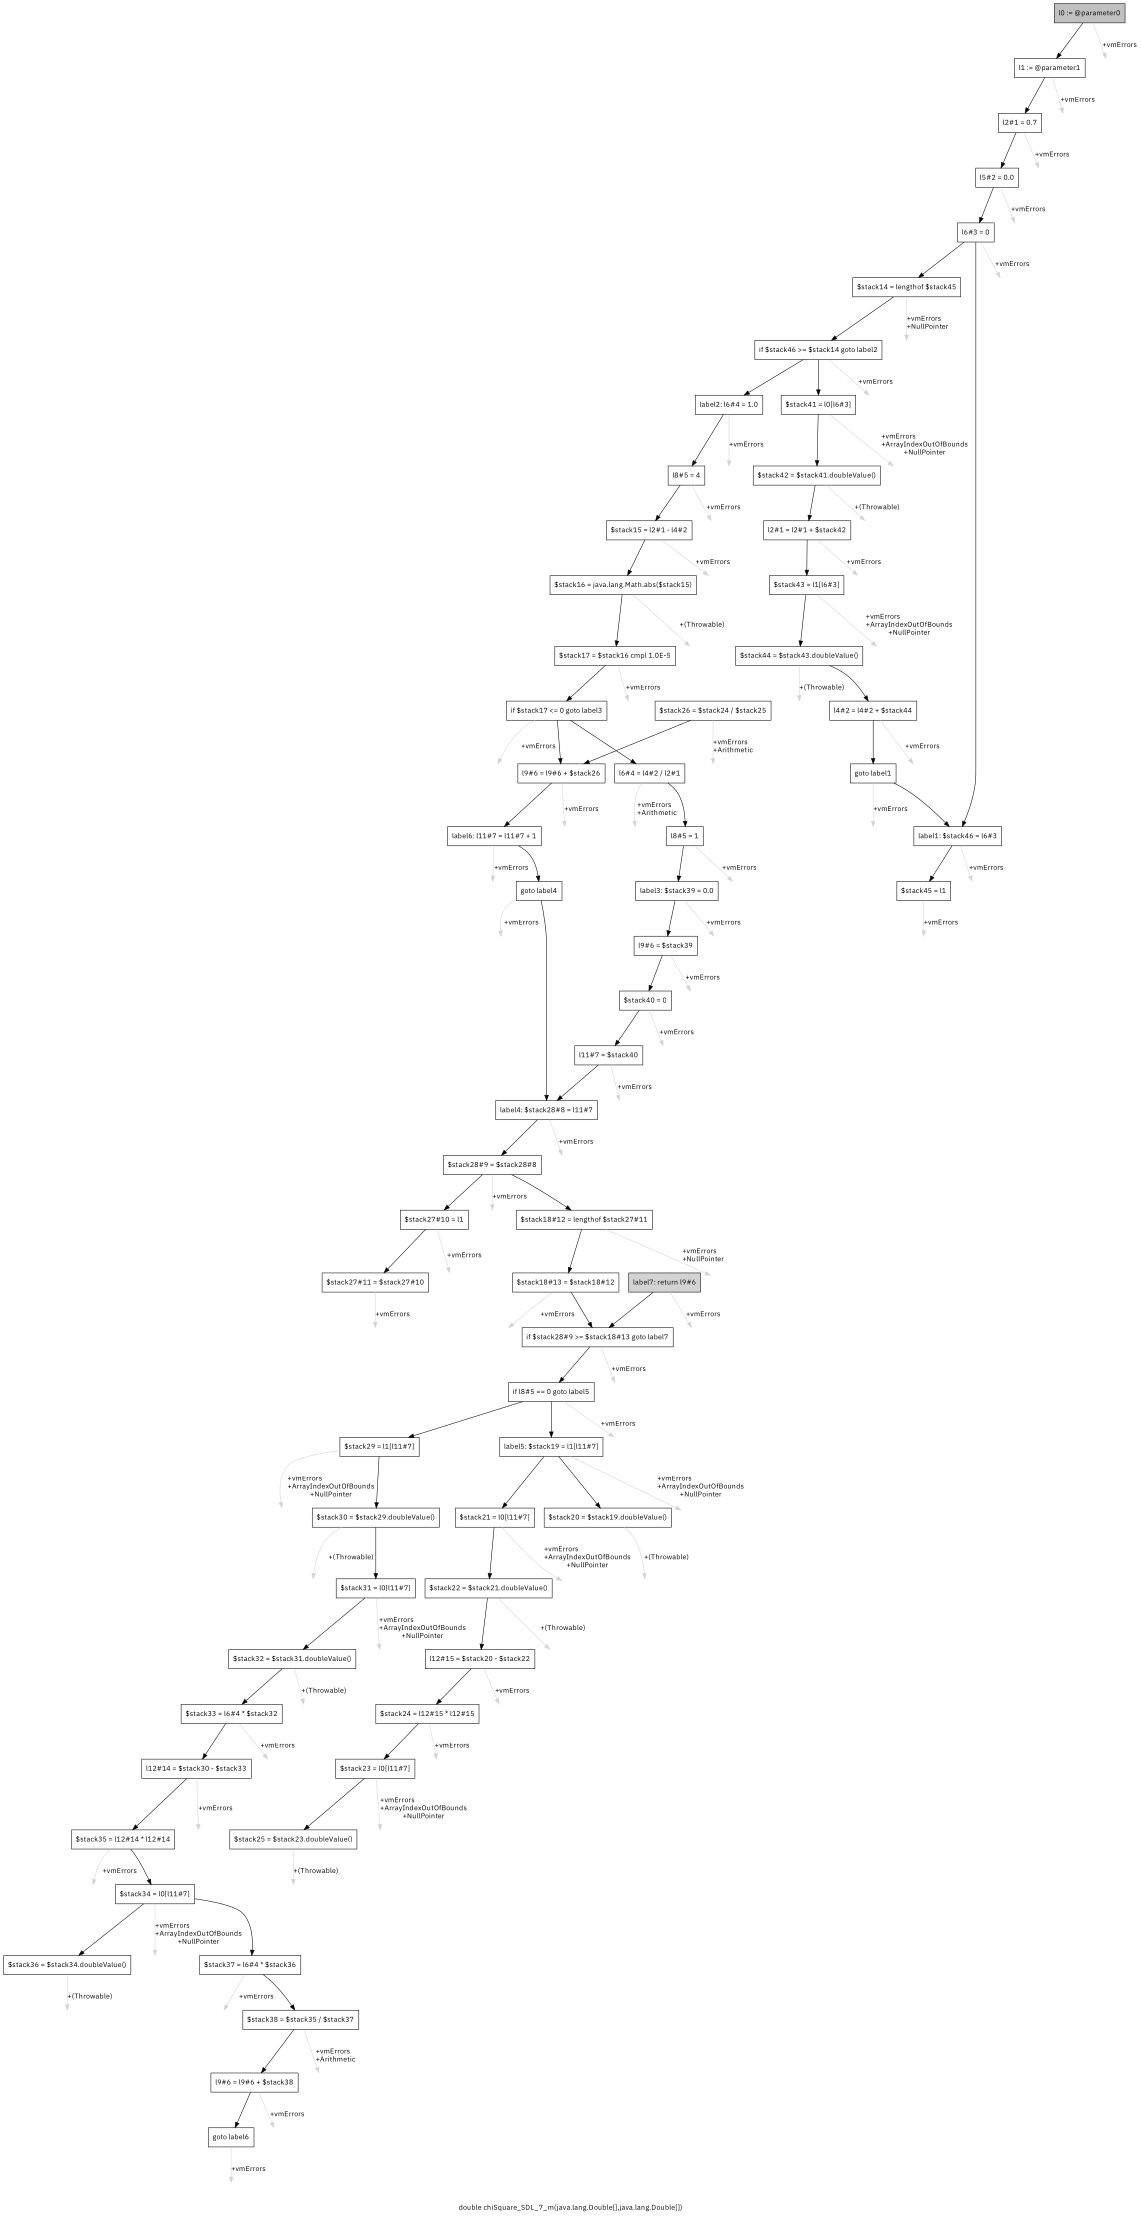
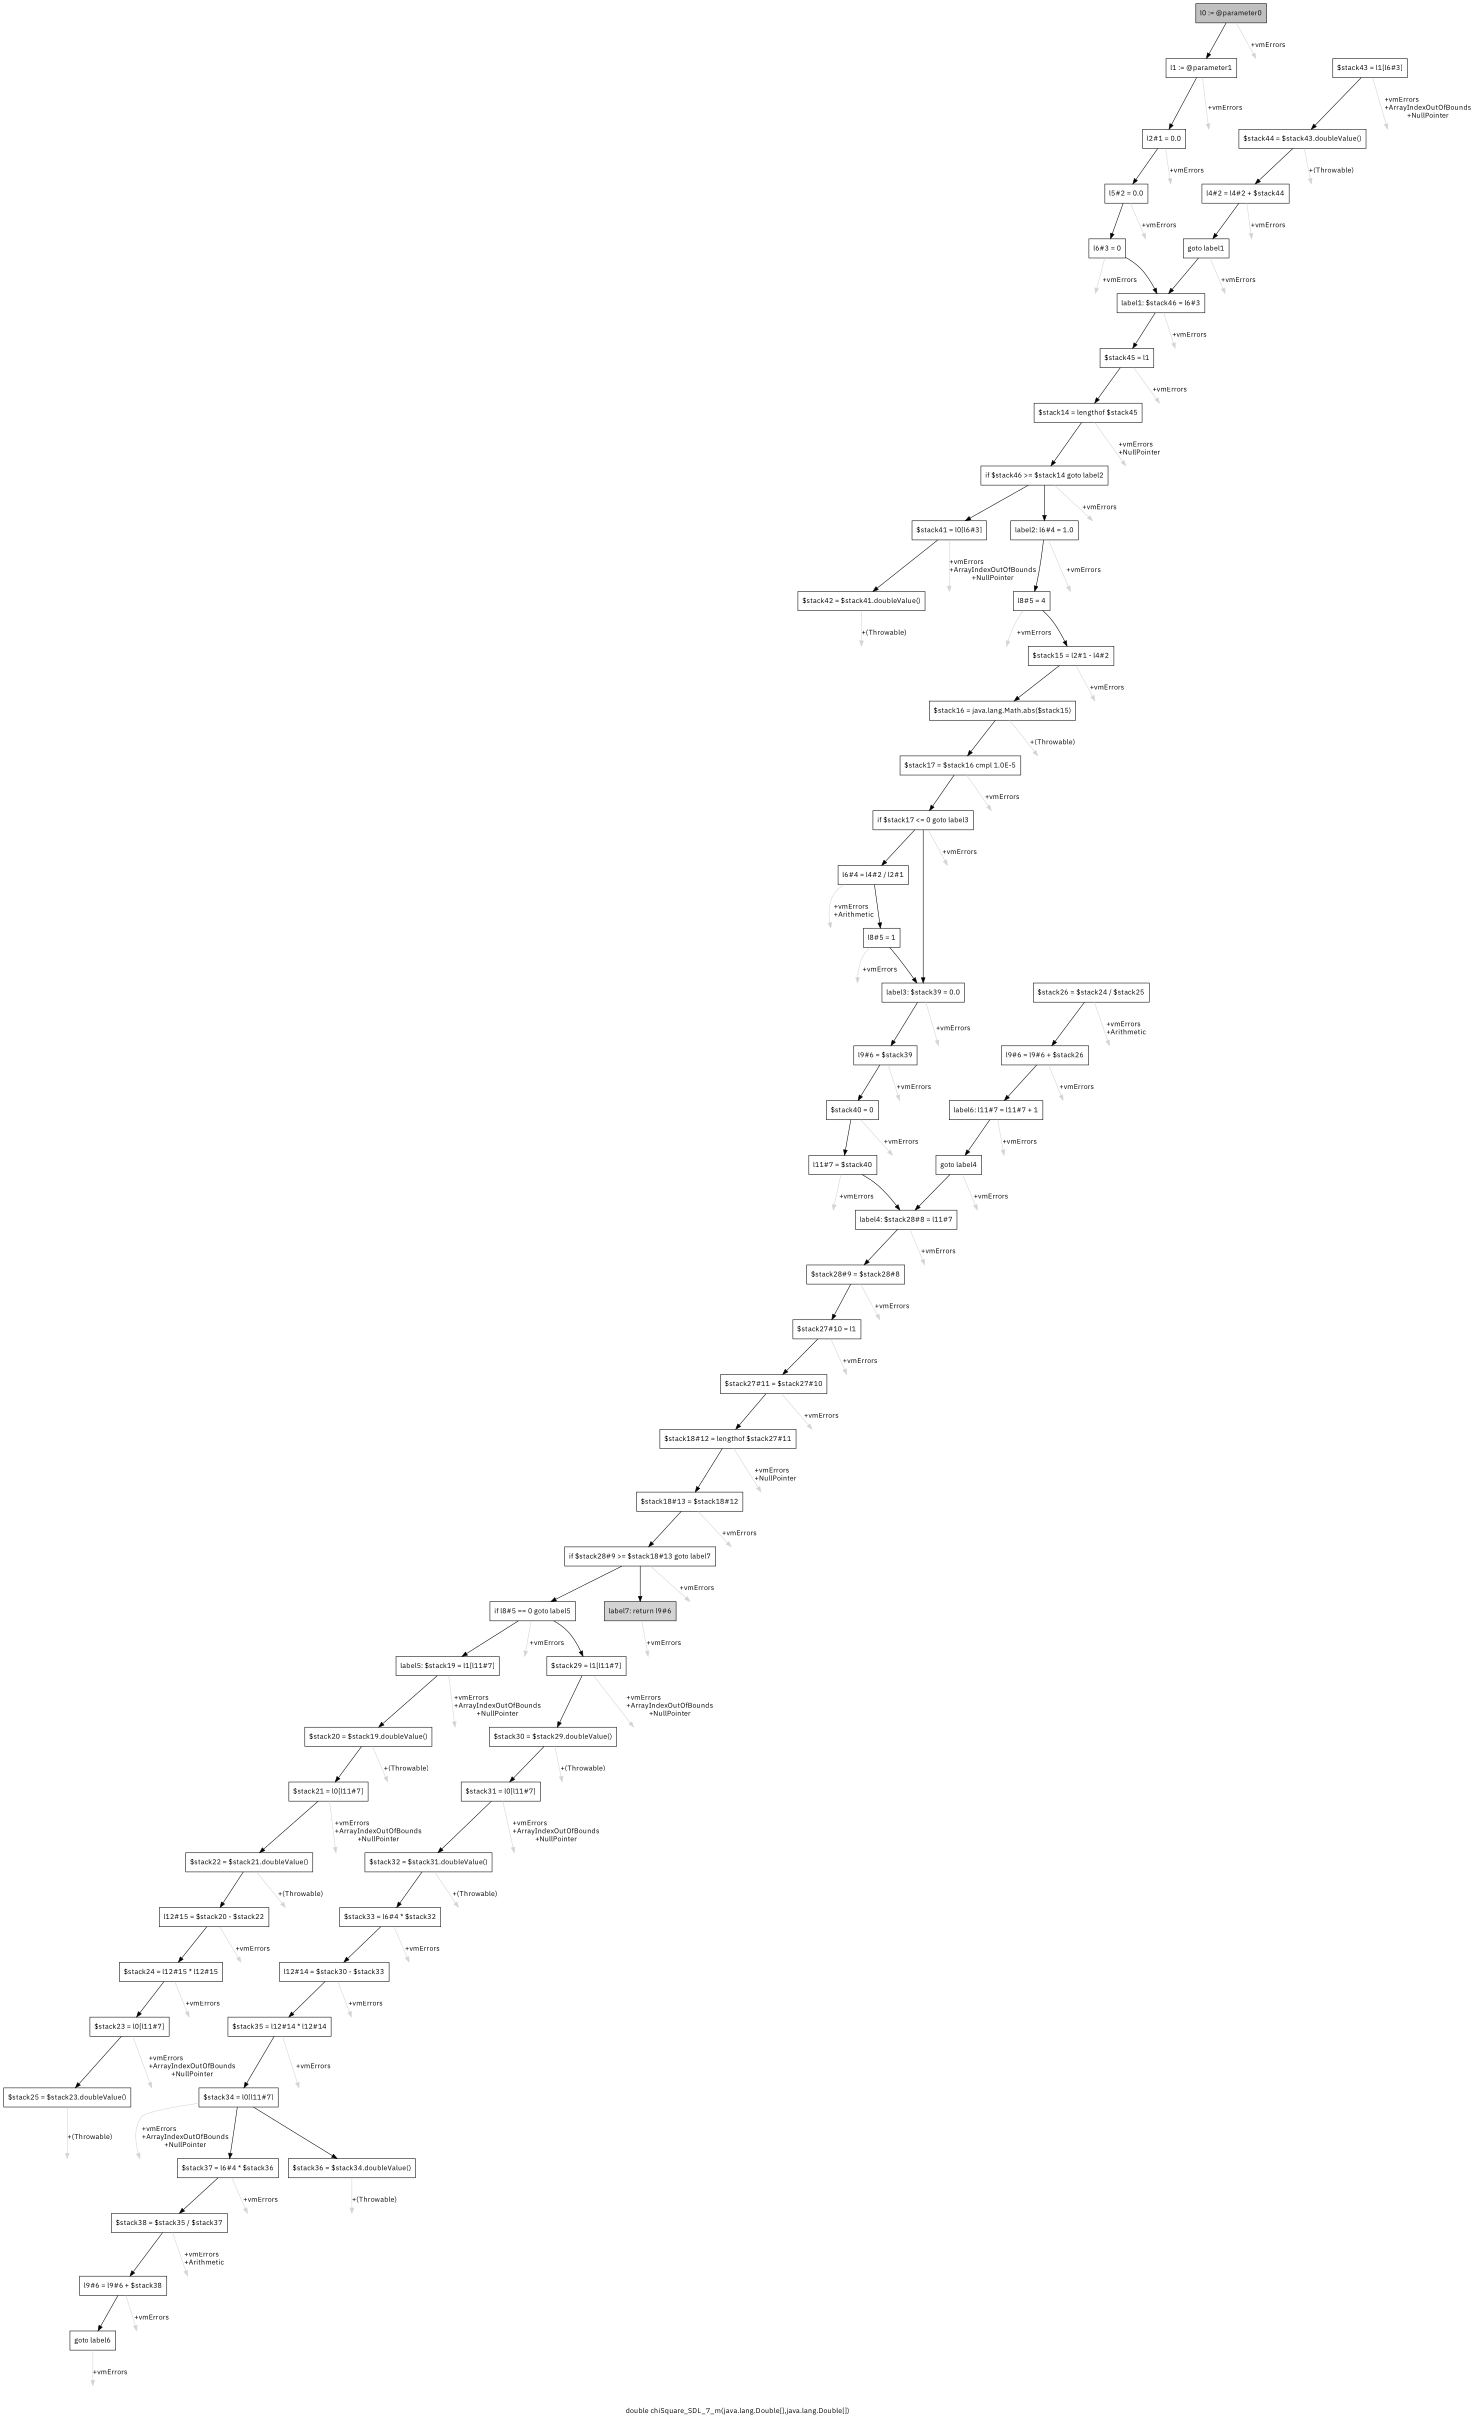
  digraph {
    fontname="IBM Plex Sans"
    label="double chiSquare_SDL_7_m(java.lang.Double[],java.lang.Double[])"
    node [fontname="IBM Plex Sans" shape=box style=invis]
    edge [color=black fontname="IBM Plex Sans"]
    n1 [fillcolor=gray label="l0 := @parameter0" style=filled]
    n2 [label="l1 := @parameter1" style=""]
    n3 [label=Esc]
-   n4 [label="l2#1 = 0.7" style=""]
+   n4 [label="l2#1 = 0.0" style=""]
    n5 [label=Esc]
    n6 [label="l5#2 = 0.0" style=""]
    n7 [label=Esc]
    n8 [label="l6#3 = 0" style=""]
    n9 [label=Esc]
    n10 [label="label1: $stack46 = l6#3" style=""]
    n11 [label=Esc]
    n12 [label="$stack45 = l1" style=""]
    n13 [label=Esc]
    n14 [label="$stack14 = lengthof $stack45" style=""]
    n15 [label=Esc]
    n16 [label="if $stack46 >= $stack14 goto label2" style=""]
    n17 [label=Esc]
    n18 [label="$stack41 = l0[l6#3]" style=""]
    n19 [label="label2: l6#4 = 1.0" style=""]
    n20 [label=Esc]
    n21 [label="$stack42 = $stack41.doubleValue()" style=""]
    n22 [label=Esc]
    n23 [label="l8#5 = 4" style=""]
    n24 [label=Esc]
-   n25 [label="l2#1 = l2#1 + $stack42" style=""]
    n26 [label=Esc]
    n27 [label="$stack15 = l2#1 - l4#2" style=""]
    n28 [label=Esc]
    n29 [label="$stack43 = l1[l6#3]" style=""]
    n30 [label=Esc]
    n31 [label="$stack44 = $stack43.doubleValue()" style=""]
    n32 [label=Esc]
    n33 [label="l4#2 = l4#2 + $stack44" style=""]
    n34 [label=Esc]
    n35 [label="goto label1" style=""]
    n36 [label=Esc]
    n37 [label=Esc]
    n38 [label="$stack16 = java.lang.Math.abs($stack15)" style=""]
    n39 [label=Esc]
    n40 [label="$stack17 = $stack16 cmpl 1.0E-5" style=""]
    n41 [label=Esc]
    n42 [label="if $stack17 <= 0 goto label3" style=""]
    n43 [label=Esc]
    n44 [label="l6#4 = l4#2 / l2#1" style=""]
    n45 [label="label3: $stack39 = 0.0" style=""]
    n46 [label=Esc]
    n47 [label="l8#5 = 1" style=""]
    n48 [label=Esc]
    n49 [label="l9#6 = $stack39" style=""]
    n50 [label=Esc]
    n51 [label=Esc]
    n52 [label="$stack40 = 0" style=""]
    n53 [label=Esc]
    n54 [label="l11#7 = $stack40" style=""]
    n55 [label=Esc]
    n56 [label="label4: $stack28#8 = l11#7" style=""]
    n57 [label=Esc]
    n58 [label="$stack28#9 = $stack28#8" style=""]
    n59 [label=Esc]
    n60 [label="$stack27#10 = l1" style=""]
    n61 [label=Esc]
    n62 [label="$stack27#11 = $stack27#10" style=""]
    n63 [label=Esc]
    n64 [label="$stack18#12 = lengthof $stack27#11" style=""]
    n65 [label=Esc]
    n66 [label="$stack18#13 = $stack18#12" style=""]
    n67 [label=Esc]
    n68 [label="if $stack28#9 >= $stack18#13 goto label7" style=""]
    n69 [label=Esc]
    n70 [label="if l8#5 == 0 goto label5" style=""]
    n71 [fillcolor=lightgray label="label7: return l9#6" style=filled]
    n72 [label=Esc]
    n73 [label="$stack29 = l1[l11#7]" style=""]
    n74 [label="label5: $stack19 = l1[l11#7]" style=""]
    n75 [label=Esc]
    n76 [label=Esc]
    n77 [label="$stack30 = $stack29.doubleValue()" style=""]
    n78 [label=Esc]
    n79 [label="$stack20 = $stack19.doubleValue()" style=""]
    n80 [label=Esc]
    n81 [label="$stack31 = l0[l11#7]" style=""]
    n82 [label=Esc]
    n83 [label="$stack21 = l0[l11#7]" style=""]
    n84 [label=Esc]
    n85 [label="$stack32 = $stack31.doubleValue()" style=""]
    n86 [label=Esc]
    n87 [label="$stack33 = l6#4 * $stack32" style=""]
    n88 [label=Esc]
    n89 [label="l12#14 = $stack30 - $stack33" style=""]
    n90 [label=Esc]
    n91 [label="$stack35 = l12#14 * l12#14" style=""]
    n92 [label=Esc]
    n93 [label="$stack34 = l0[l11#7]" style=""]
    n94 [label=Esc]
    n95 [label="$stack36 = $stack34.doubleValue()" style=""]
    n96 [label=Esc]
    n97 [label="$stack37 = l6#4 * $stack36" style=""]
    n98 [label=Esc]
    n99 [label="$stack38 = $stack35 / $stack37" style=""]
    n100 [label=Esc]
    n101 [label="l9#6 = l9#6 + $stack38" style=""]
    n102 [label=Esc]
    n103 [label="goto label6" style=""]
    n104 [label=Esc]
    n105 [label=Esc]
    n106 [label="label6: l11#7 = l11#7 + 1" style=""]
    n107 [label="goto label4" style=""]
    n108 [label=Esc]
    n109 [label=Esc]
    n110 [label="$stack22 = $stack21.doubleValue()" style=""]
    n111 [label=Esc]
    n112 [label="l12#15 = $stack20 - $stack22" style=""]
    n113 [label=Esc]
    n114 [label="$stack24 = l12#15 * l12#15" style=""]
    n115 [label=Esc]
    n116 [label="$stack23 = l0[l11#7]" style=""]
    n117 [label=Esc]
    n118 [label="$stack25 = $stack23.doubleValue()" style=""]
    n119 [label=Esc]
    n120 [label=Esc]
    n121 [label="$stack26 = $stack24 / $stack25" style=""]
    n122 [label="l9#6 = l9#6 + $stack26" style=""]
    n123 [label=Esc]
    n124 [label=Esc]
    n1 -> n2
    n1 -> n3 [color=lightgray label="\l+vmErrors"]
    n2 -> n4
    n2 -> n5 [color=lightgray label="\l+vmErrors"]
    n4 -> n6
    n4 -> n7 [color=lightgray label="\l+vmErrors"]
    n6 -> n8
    n6 -> n9 [color=lightgray label="\l+vmErrors"]
    n8 -> n10
    n8 -> n11 [color=lightgray label="\l+vmErrors"]
    n10 -> n12
    n10 -> n13 [color=lightgray label="\l+vmErrors"]
-   n8 -> n14
+   n12 -> n14
    n12 -> n15 [color=lightgray label="\l+vmErrors"]
    n14 -> n16
    n14 -> n17 [color=lightgray label="\l+vmErrors\l+NullPointer"]
    n16 -> n18
    n16 -> n19
    n16 -> n20 [color=lightgray label="\l+vmErrors"]
    n18 -> n21
    n18 -> n22 [color=lightgray label="\l+vmErrors\l+ArrayIndexOutOfBounds\l+NullPointer"]
    n19 -> n23
    n19 -> n24 [color=lightgray label="\l+vmErrors"]
-   n21 -> n25
    n21 -> n26 [color=lightgray label="\l+(Throwable)"]
    n23 -> n27
    n23 -> n28 [color=lightgray label="\l+vmErrors"]
-   n25 -> n29
-   n25 -> n30 [color=lightgray label="\l+vmErrors"]
    n27 -> n38
    n27 -> n39 [color=lightgray label="\l+vmErrors"]
    n29 -> n31
    n29 -> n32 [color=lightgray label="\l+vmErrors\l+ArrayIndexOutOfBounds\l+NullPointer"]
    n31 -> n33
    n31 -> n34 [color=lightgray label="\l+(Throwable)"]
    n33 -> n35
    n33 -> n36 [color=lightgray label="\l+vmErrors"]
    n35 -> n10
    n35 -> n37 [color=lightgray label="\l+vmErrors"]
    n38 -> n40
    n38 -> n41 [color=lightgray label="\l+(Throwable)"]
    n40 -> n42
    n40 -> n43 [color=lightgray label="\l+vmErrors"]
    n42 -> n44
-   n42 -> n122
+   n42 -> n45
    n42 -> n46 [color=lightgray label="\l+vmErrors"]
    n44 -> n47
    n44 -> n48 [color=lightgray label="\l+vmErrors\l+Arithmetic"]
    n45 -> n49
    n45 -> n50 [color=lightgray label="\l+vmErrors"]
    n47 -> n45
    n47 -> n51 [color=lightgray label="\l+vmErrors"]
    n49 -> n52
    n49 -> n53 [color=lightgray label="\l+vmErrors"]
    n52 -> n54
    n52 -> n55 [color=lightgray label="\l+vmErrors"]
    n54 -> n56
    n54 -> n57 [color=lightgray label="\l+vmErrors"]
    n56 -> n58
    n56 -> n59 [color=lightgray label="\l+vmErrors"]
    n58 -> n60
    n58 -> n61 [color=lightgray label="\l+vmErrors"]
    n60 -> n62
    n60 -> n63 [color=lightgray label="\l+vmErrors"]
-   n58 -> n64
+   n62 -> n64
    n62 -> n65 [color=lightgray label="\l+vmErrors"]
    n64 -> n66
    n64 -> n67 [color=lightgray label="\l+vmErrors\l+NullPointer"]
    n66 -> n68
    n66 -> n69 [color=lightgray label="\l+vmErrors"]
    n68 -> n70
-   n71 -> n68
+   n68 -> n71
    n68 -> n72 [color=lightgray label="\l+vmErrors"]
    n70 -> n73
    n70 -> n74
    n70 -> n75 [color=lightgray label="\l+vmErrors"]
    n71 -> n76 [color=lightgray label="\l+vmErrors"]
    n73 -> n77
    n73 -> n78 [color=lightgray label="\l+vmErrors\l+ArrayIndexOutOfBounds\l+NullPointer"]
    n74 -> n79
    n74 -> n80 [color=lightgray label="\l+vmErrors\l+ArrayIndexOutOfBounds\l+NullPointer"]
    n77 -> n81
    n77 -> n82 [color=lightgray label="\l+(Throwable)"]
-   n74 -> n83
+   n79 -> n83
    n79 -> n84 [color=lightgray label="\l+(Throwable)"]
    n81 -> n85
    n81 -> n86 [color=lightgray label="\l+vmErrors\l+ArrayIndexOutOfBounds\l+NullPointer"]
    n83 -> n110
    n83 -> n111 [color=lightgray label="\l+vmErrors\l+ArrayIndexOutOfBounds\l+NullPointer"]
    n85 -> n87
    n85 -> n88 [color=lightgray label="\l+(Throwable)"]
    n87 -> n89
    n87 -> n90 [color=lightgray label="\l+vmErrors"]
    n89 -> n91
    n89 -> n92 [color=lightgray label="\l+vmErrors"]
    n91 -> n93
    n91 -> n94 [color=lightgray label="\l+vmErrors"]
    n93 -> n95
    n93 -> n96 [color=lightgray label="\l+vmErrors\l+ArrayIndexOutOfBounds\l+NullPointer"]
    n93 -> n97
    n95 -> n98 [color=lightgray label="\l+(Throwable)"]
    n97 -> n99
    n97 -> n100 [color=lightgray label="\l+vmErrors"]
    n99 -> n101
    n99 -> n102 [color=lightgray label="\l+vmErrors\l+Arithmetic"]
    n101 -> n103
    n101 -> n104 [color=lightgray label="\l+vmErrors"]
    n103 -> n105 [color=lightgray label="\l+vmErrors"]
    n106 -> n107
    n106 -> n108 [color=lightgray label="\l+vmErrors"]
    n107 -> n56
    n107 -> n109 [color=lightgray label="\l+vmErrors"]
    n110 -> n112
    n110 -> n113 [color=lightgray label="\l+(Throwable)"]
    n112 -> n114
    n112 -> n115 [color=lightgray label="\l+vmErrors"]
    n114 -> n116
    n114 -> n117 [color=lightgray label="\l+vmErrors"]
    n116 -> n118
    n116 -> n119 [color=lightgray label="\l+vmErrors\l+ArrayIndexOutOfBounds\l+NullPointer"]
    n118 -> n120 [color=lightgray label="\l+(Throwable)"]
    n121 -> n122
    n121 -> n123 [color=lightgray label="\l+vmErrors\l+Arithmetic"]
    n122 -> n106
    n122 -> n124 [color=lightgray label="\l+vmErrors"]
  }
